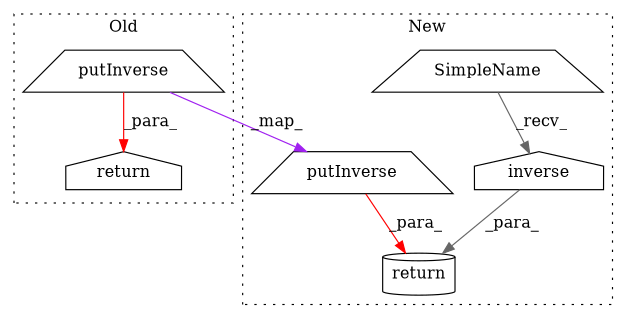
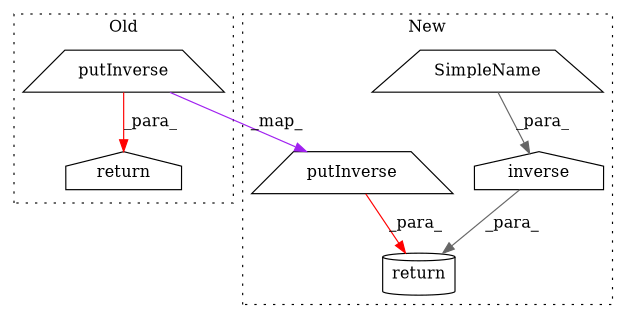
  digraph {
    node [a=32 l="11,1" shape=trapezium]
    edge [color=red]
    n1 [label=putInverse s="17809,17837"]
    n2 [a=41 l=7 label=return s=17802 shape=house]
    n3 [label=putInverse s="20599,20627"]
    n4 [a=41 l=7 label=return s=20553 shape=cylinder]
    n5 [l=9 label=inverse s=20658 shape=house]
    n6 [a=42 l=16 label=SimpleName s=20641]
    subgraph cluster_1 {
      label=Old
      style=dotted
      n1
      n2
    }
    subgraph cluster_2 {
      label=New
      style=dotted
      n3
      n4
      n5
      n6
    }
    n1 -> n2 [label=_para_]
    n1 -> n3 [label=_map_ color=purple]
    n3 -> n4 [label=_para_]
    n5 -> n4 [label=_para_ color=gray40]
-   n6 -> n5 [label=_recv_ color=gray40]
+   n6 -> n5 [label=_para_ color=gray40]
  }
